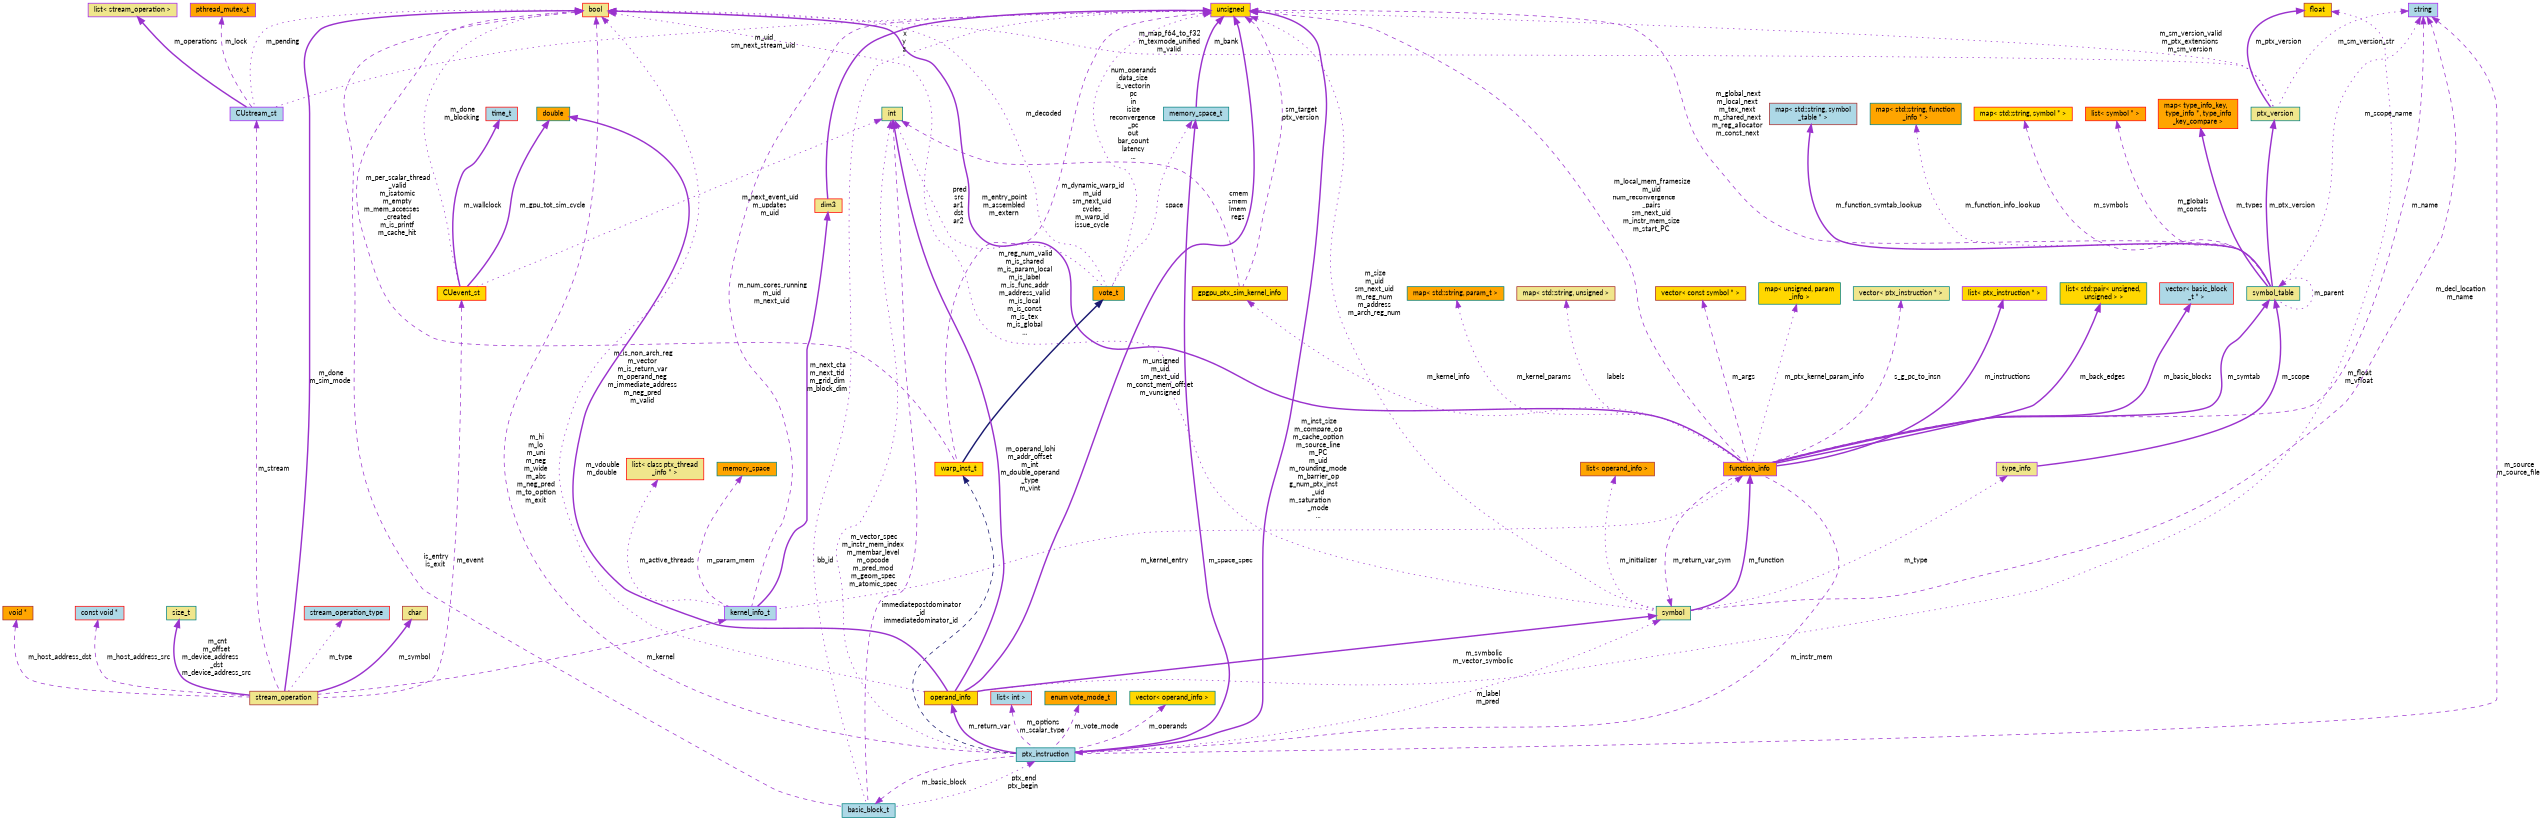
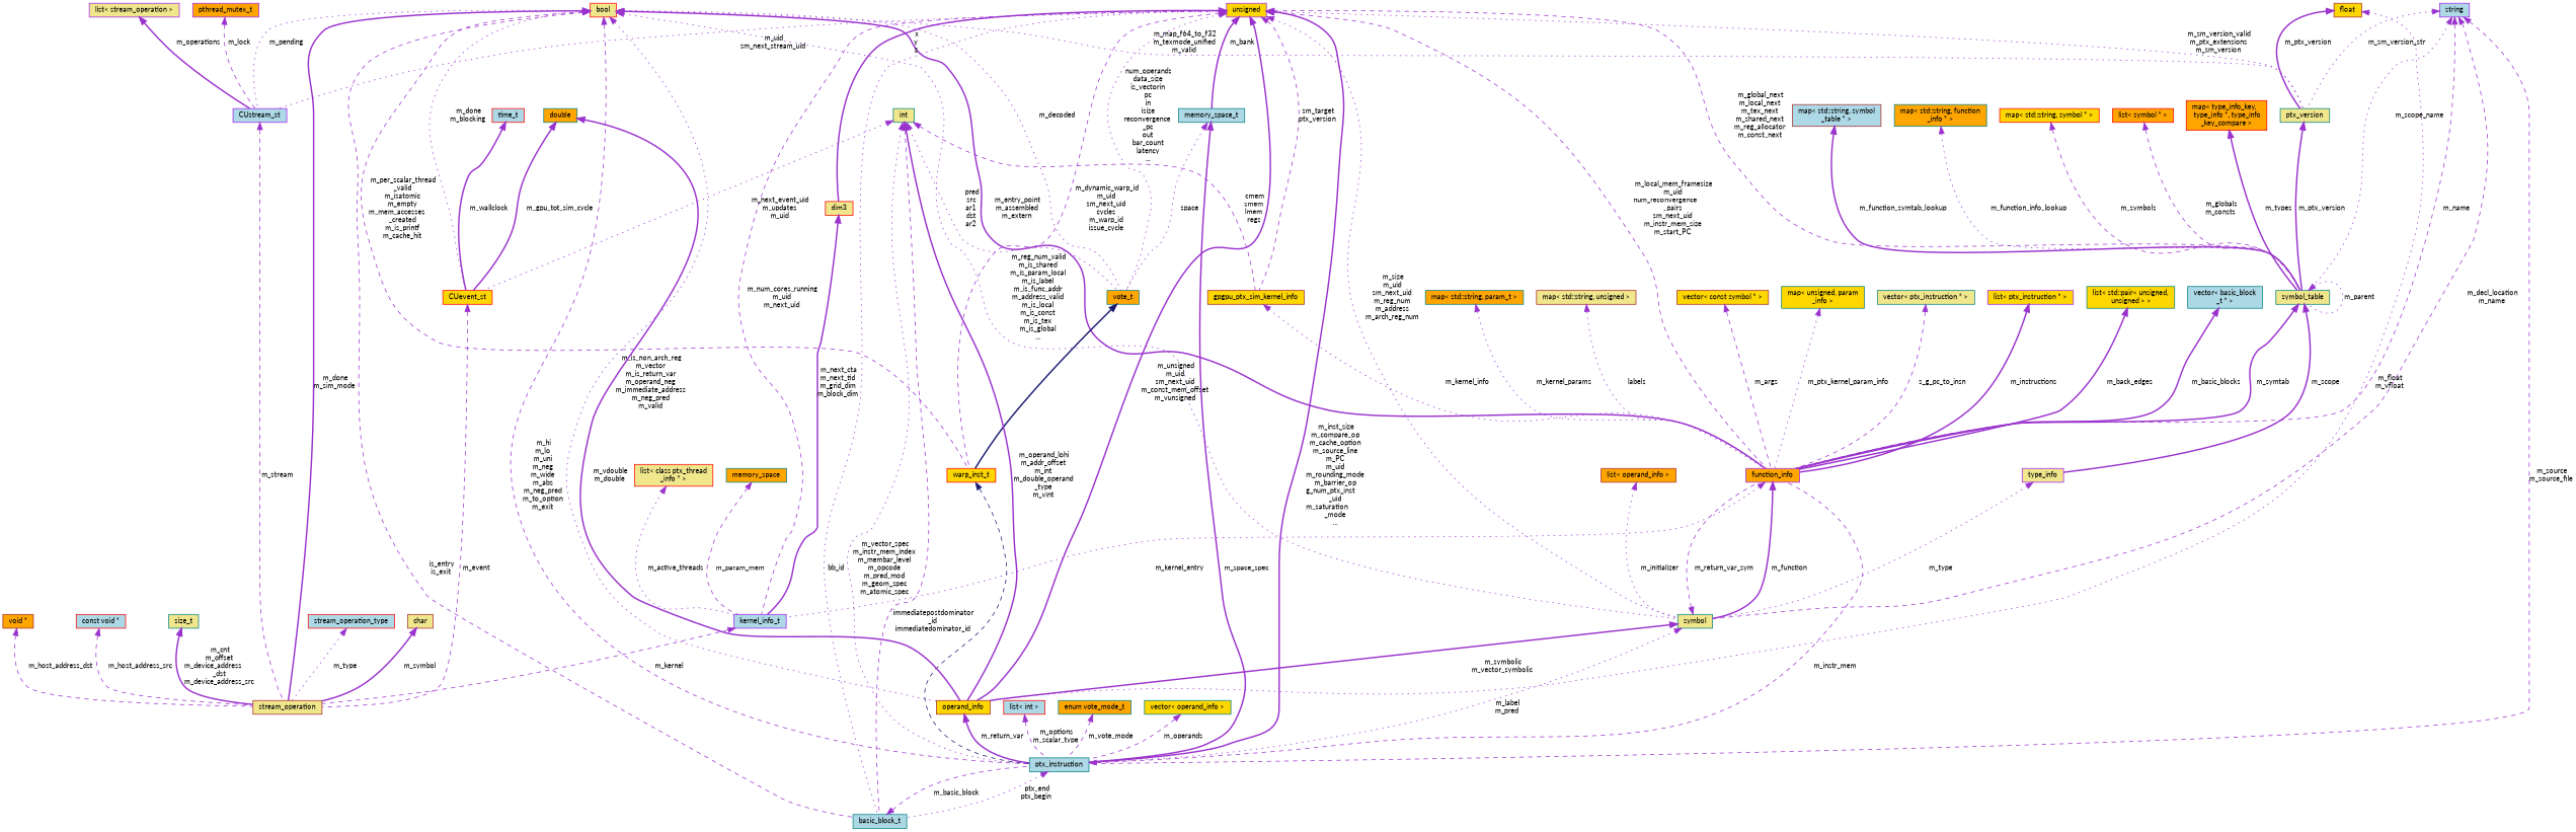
  digraph {
    fontname=Lato
    rankdir=TB
    node [color=teal fillcolor=khaki fontname=Lato fontsize=10 shape=record style=filled]
    edge [color=darkorchid3 dir=back fontname=Lato fontsize=10 labelfontname=FreeSans labelfontsize=10 style=dotted]
    n1 [color=brown fontcolor=black height=0.2 label=stream_operation width=0.4]
    n2 [color=red fillcolor=lightblue height=0.2 label=stream_operation_type width=0.4]
    n3 [color=brown height=0.2 label=char width=0.4]
    n4 [color=red fillcolor=lightblue height=0.2 label="const void *" width=0.4]
    n5 [height=0.2 label=size_t width=0.4]
    n6 [color=purple fillcolor=lightblue height=0.2 label=CUstream_st width=0.4]
    n7 [color=purple fillcolor=orange height=0.2 label=pthread_mutex_t width=0.4]
    n8 [color=red height=0.2 label=bool width=0.4]
    n9 [color=red fillcolor=gold height=0.2 label=CUevent_st width=0.4]
    n10 [color=purple fillcolor=orange height=0.2 label=function_info width=0.4]
    n11 [height=0.2 label=ptx_version width=0.4]
    n12 [fillcolor=lightblue height=0.2 label=ptx_instruction width=0.4]
    n13 [color=red fillcolor=gold height=0.2 label=warp_inst_t width=0.4]
    n14 [fillcolor=orange height=0.2 label=vote_t width=0.4]
    n15 [fillcolor=lightblue height=0.2 label=basic_block_t width=0.4]
    n16 [color=brown fillcolor=gold height=0.2 label=operand_info width=0.4]
    n17 [height=0.2 label=symbol width=0.4]
    n18 [color=purple fillcolor=lightblue height=0.2 label=kernel_info_t width=0.4]
    n19 [height=0.2 label=symbol_table width=0.4]
    n20 [color=purple height=0.2 label="list\< stream_operation \>" width=0.4]
    n21 [color=purple fillcolor=gold height=0.2 label=unsigned width=0.4]
    n22 [fillcolor=lightblue height=0.2 label=memory_space_t width=0.4]
    n23 [color=brown fillcolor=gold height=0.2 label=gpgpu_ptx_sim_kernel_info width=0.4]
    n24 [color=red height=0.2 label=dim3 width=0.4]
    n25 [color=purple height=0.2 label=type_info width=0.4]
    n26 [fillcolor=orange height=0.2 label=double width=0.4]
    n27 [color=red fillcolor=lightblue height=0.2 label=time_t width=0.4]
    n28 [height=0.2 label=int width=0.4]
    n29 [color=brown fillcolor=orange height=0.2 label="void *" width=0.4]
    n30 [color=red height=0.2 label="list\< class ptx_thread\l_info * \>" width=0.4]
    n31 [color=red fillcolor=gold height=0.2 label="map\< std::string, symbol * \>" width=0.4]
    n32 [color=red fillcolor=orange height=0.2 label="list\< symbol * \>" width=0.4]
    n33 [color=red fillcolor=orange height=0.2 label="map\< type_info_key,\l type_info *, type_info\l_key_compare \>" width=0.4]
    n34 [color=brown fillcolor=gold height=0.2 label=float width=0.4]
    n35 [color=purple fillcolor=lightblue height=0.2 label=string width=0.4]
    n36 [color=brown fillcolor=lightblue height=0.2 label="map\< std::string, symbol\l_table * \>" width=0.4]
    n37 [fillcolor=orange height=0.2 label="map\< std::string, function\l_info * \>" width=0.4]
    n38 [fillcolor=orange height=0.2 label="map\< std::string, param_t \>" width=0.4]
    n39 [color=brown height=0.2 label="map\< std::string, unsigned \>" width=0.4]
    n40 [color=brown fillcolor=gold height=0.2 label="vector\< const symbol * \>" width=0.4]
    n41 [fillcolor=gold height=0.2 label="map\< unsigned, param\l_info \>" width=0.4]
    n42 [height=0.2 label="vector\< ptx_instruction * \>" width=0.4]
    n43 [color=purple fillcolor=gold height=0.2 label="list\< ptx_instruction * \>" width=0.4]
    n44 [color=red fillcolor=lightblue height=0.2 label="list\< int \>" width=0.4]
    n45 [fillcolor=orange height=0.2 label="enum vote_mode_t" width=0.4]
    n46 [color=brown fillcolor=orange height=0.2 label="list\< operand_info \>" width=0.4]
    n47 [fillcolor=gold height=0.2 label="vector\< operand_info \>" width=0.4]
    n48 [fillcolor=gold height=0.2 label="list\< std::pair\< unsigned,\l unsigned \> \>" width=0.4]
-   n49 [color=red fillcolor=lightblue height=0.2 label="vector\< basic_block\l_t * \>" width=0.4]
+   n49 [fillcolor=lightblue height=0.2 label="vector\< basic_block\l_t * \>" width=0.4]
    n50 [fillcolor=orange height=0.2 label=memory_space width=0.4]
    n2 -> n1 [label=" m_type"]
    n3 -> n1 [label=" m_symbol" style=bold]
    n4 -> n1 [label=" m_host_address_src" style=dashed]
    n5 -> n1 [label=" m_cnt\nm_offset\nm_device_address\l_dst\nm_device_address_src" style=bold]
    n6 -> n1 [label=" m_stream" style=dashed]
    n7 -> n6 [label=" m_lock" style=dashed]
    n8 -> n1 [label=" m_done\nm_sim_mode" style=bold]
    n8 -> n6 [label=" m_pending"]
    n8 -> n9 [label=" m_done\nm_blocking"]
    n8 -> n10 [label=" m_entry_point\nm_assembled\nm_extern" style=bold]
    n8 -> n11 [label=" m_map_f64_to_f32\nm_texmode_unified\nm_valid"]
    n8 -> n12 [label=" m_hi\nm_lo\nm_uni\nm_neg\nm_wide\nm_abs\nm_neg_pred\nm_to_option\nm_exit" style=dashed]
    n8 -> n13 [label=" m_per_scalar_thread\l_valid\nm_isatomic\nm_empty\nm_mem_accesses\l_created\nm_is_printf\nm_cache_hit" style=dashed]
    n8 -> n14 [label=" m_decoded"]
    n8 -> n15 [label=" is_entry\nis_exit" style=dashed]
    n8 -> n16 [label=" m_is_non_arch_reg\nm_vector\nm_is_return_var\nm_operand_neg\nm_immediate_address\nm_neg_pred\nm_valid"]
    n8 -> n17 [label=" m_reg_num_valid\nm_is_shared\nm_is_param_local\nm_is_label\nm_is_func_addr\nm_address_valid\nm_is_local\nm_is_const\nm_is_tex\nm_is_global\n..."]
    n9 -> n1 [label=" m_event" style=dashed]
    n10 -> n17 [label=" m_function" style=bold]
    n10 -> n18 [label=" m_kernel_entry"]
    n11 -> n19 [label=" m_ptx_version" style=bold]
    n12 -> n10 [label=" m_instr_mem" style=dashed]
    n12 -> n15 [label=" ptx_end\nptx_begin"]
    n13 -> n12 [color=midnightblue style=dashed]
    n14 -> n13 [color=midnightblue style=bold]
    n15 -> n12 [label=" m_basic_block" style=dashed]
    n16 -> n12 [label=" m_return_var" style=bold]
    n17 -> n10 [label=" m_return_var_sym" style=dashed]
    n17 -> n12 [label=" m_label\nm_pred"]
    n17 -> n16 [label=" m_symbolic\nm_vector_symbolic" style=bold]
    n18 -> n1 [label=" m_kernel" style=dashed]
    n19 -> n10 [label=" m_symtab" style=bold]
    n19 -> n19 [label=" m_parent"]
    n19 -> n25 [label=" m_scope" style=bold]
    n20 -> n6 [label=" m_operations" style=bold]
    n21 -> n6 [label=" m_uid\nsm_next_stream_uid"]
    n21 -> n10 [label=" m_local_mem_framesize\nm_uid\nnum_reconvergence\l_pairs\nsm_next_uid\nm_instr_mem_size\nm_start_PC" style=dashed]
    n21 -> n11 [label=" m_sm_version_valid\nm_ptx_extensions\nm_sm_version"]
    n21 -> n12 [label=" m_inst_size\nm_compare_op\nm_cache_option\nm_source_line\nm_PC\nm_uid\nm_rounding_mode\nm_barrier_op\ng_num_ptx_inst\l_uid\nm_saturation\l_mode\n..." style=bold]
    n21 -> n13 [label=" m_dynamic_warp_id\nm_uid\nsm_next_uid\ncycles\nm_warp_id\nissue_cycle" style=dashed]
    n21 -> n14 [label=" num_operands\ndata_size\nis_vectorin\npc\nin\nisize\nreconvergence\l_pc\nout\nbar_count\nlatency\n..."]
    n21 -> n15 [label=" bb_id"]
    n21 -> n16 [label=" m_unsigned\nm_uid\nsm_next_uid\nm_const_mem_offset\nm_vunsigned" style=bold]
    n21 -> n17 [label=" m_size\nm_uid\nsm_next_uid\nm_reg_num\nm_address\nm_arch_reg_num"]
    n21 -> n18 [label=" m_num_cores_running\nm_uid\nm_next_uid" style=dashed]
    n21 -> n19 [label=" m_global_next\nm_local_next\nm_tex_next\nm_shared_next\nm_reg_allocator\nm_const_next" style=dashed]
    n21 -> n22 [label=" m_bank" style=bold]
    n21 -> n23 [label=" sm_target\nptx_version" style=dashed]
    n21 -> n24 [label=" x\ny\nz" style=bold]
    n22 -> n12 [label=" m_space_spec" style=bold]
    n22 -> n14 [label=" space"]
    n23 -> n10 [label=" m_kernel_info"]
    n24 -> n18 [label=" m_next_cta\nm_next_tid\nm_grid_dim\nm_block_dim" style=bold]
    n25 -> n17 [label=" m_type"]
    n26 -> n9 [label=" m_gpu_tot_sim_cycle" style=bold]
    n26 -> n16 [label=" m_vdouble\nm_double" style=bold]
    n27 -> n9 [label=" m_wallclock" style=bold]
    n28 -> n9 [label=" m_next_event_uid\nm_updates\nm_uid"]
    n28 -> n12 [label=" m_vector_spec\nm_instr_mem_index\nm_membar_level\nm_opcode\nm_pred_mod\nm_geom_spec\nm_atomic_spec"]
    n28 -> n14 [label=" pred\nsrc\nar1\ndst\nar2"]
    n28 -> n15 [label=" immediatepostdominator\l_id\nimmediatedominator_id" style=dashed]
    n28 -> n16 [label=" m_operand_lohi\nm_addr_offset\nm_int\nm_double_operand\l_type\nm_vint" style=bold]
    n28 -> n23 [label=" cmem\nsmem\nlmem\nregs" style=dashed]
    n29 -> n1 [label=" m_host_address_dst" style=dashed]
    n30 -> n18 [label=" m_active_threads"]
    n31 -> n19 [label=" m_symbols" style=dashed]
    n32 -> n19 [label=" m_globals\nm_consts" style=dashed]
    n33 -> n19 [label=" m_types" style=bold]
    n34 -> n11 [label=" m_ptx_version" style=bold]
    n34 -> n16 [label=" m_float\nm_vfloat"]
    n35 -> n10 [label=" m_name" style=dashed]
    n35 -> n11 [label=" m_sm_version_str"]
    n35 -> n12 [label=" m_source\nm_source_file" style=dashed]
    n35 -> n17 [label=" m_decl_location\nm_name" style=dashed]
    n35 -> n19 [label=" m_scope_name"]
    n36 -> n19 [label=" m_function_symtab_lookup" style=bold]
    n37 -> n19 [label=" m_function_info_lookup"]
    n38 -> n10 [label=" m_kernel_params"]
    n39 -> n10 [label=" labels"]
    n40 -> n10 [label=" m_args" style=dashed]
    n41 -> n10 [label=" m_ptx_kernel_param_info"]
    n42 -> n10 [label=" s_g_pc_to_insn" style=dashed]
    n43 -> n10 [label=" m_instructions" style=bold]
    n44 -> n12 [label=" m_options\nm_scalar_type" style=dashed]
    n45 -> n12 [label=" m_vote_mode" style=dashed]
    n46 -> n17 [label=" m_initializer"]
    n47 -> n12 [label=" m_operands" style=dashed]
    n48 -> n10 [label=" m_back_edges" style=bold]
    n49 -> n10 [label=" m_basic_blocks" style=bold]
    n50 -> n18 [label=" m_param_mem" style=dashed]
  }
